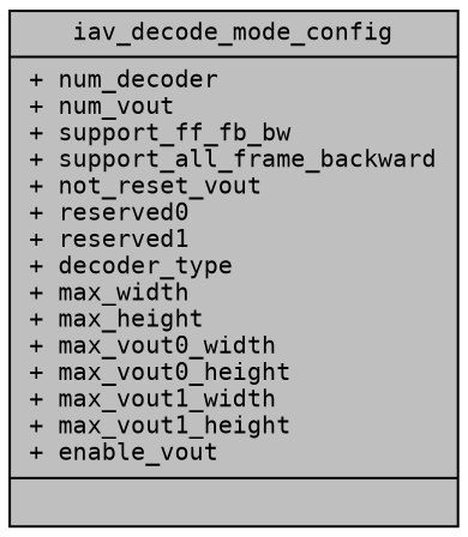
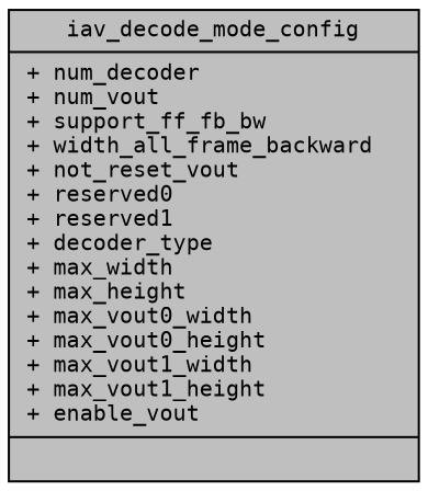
  digraph {
    fontname="DejaVu Sans Mono"
-   n1 [color=black fillcolor=grey75 fontcolor=black fontname="DejaVu Sans Mono" fontsize=10 height=0.2 label="{iav_decode_mode_config\n|+ num_decoder\l+ num_vout\l+ support_ff_fb_bw\l+ support_all_frame_backward\l+ not_reset_vout\l+ reserved0\l+ reserved1\l+ decoder_type\l+ max_width\l+ max_height\l+ max_vout0_width\l+ max_vout0_height\l+ max_vout1_width\l+ max_vout1_height\l+ enable_vout\l|}" shape=record style=filled width=0.4]
+   n1 [color=black fillcolor=grey75 fontcolor=black fontname="DejaVu Sans Mono" fontsize=10 height=0.2 label="{iav_decode_mode_config\n|+ num_decoder\l+ num_vout\l+ support_ff_fb_bw\l+ width_all_frame_backward\l+ not_reset_vout\l+ reserved0\l+ reserved1\l+ decoder_type\l+ max_width\l+ max_height\l+ max_vout0_width\l+ max_vout0_height\l+ max_vout1_width\l+ max_vout1_height\l+ enable_vout\l|}" shape=record style=filled width=0.4]
  }
